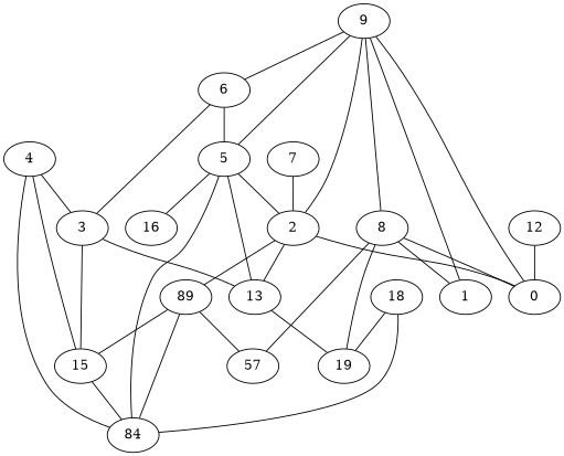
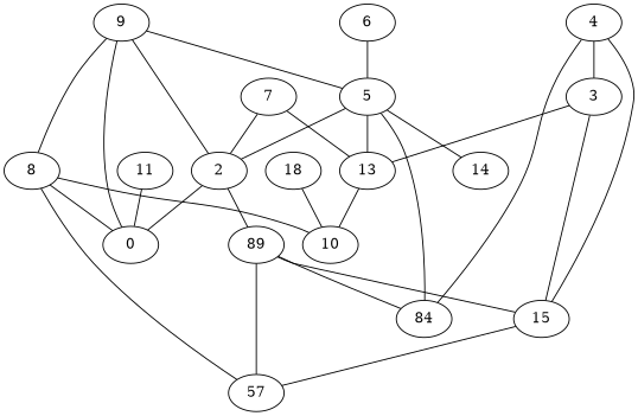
  digraph {
    edge [color=black dir=none]
    7
    2
    13
-   1
    0
    n6 [label=89]
    15
    18
-   10 [label=19]
+   10
    n10 [label=84]
    5
-   16
-   12
+   16 [label=14]
+   12 [label=11]
    n14 [label=57]
    4
    3
    8
    6
    9
    subgraph sub_1 {
      7
      2
      13
-     1
      0
      n6
      15
      18
      10
      n10
      5
      16
      12
      n14
      4
      3
      8
      6
      9
    }
    7 -> 2
-   2 -> 13
+   7 -> 13
    2 -> 0
    2 -> n6
    13 -> 10
    n6 -> 15
    n6 -> n10
    n6 -> n14
-   15 -> n10
+   15 -> n14
    18 -> 10
-   18 -> n10
    5 -> 2
    5 -> 13
    5 -> n10
    5 -> 16
    12 -> 0
    4 -> 15
    4 -> n10
    4 -> 3
    3 -> 13
    3 -> 15
-   8 -> 1
    8 -> 0
    8 -> 10
    8 -> n14
    6 -> 5
-   6 -> 3
    9 -> 2
-   9 -> 1
    9 -> 0
    9 -> 5
    9 -> 8
-   9 -> 6
  }
